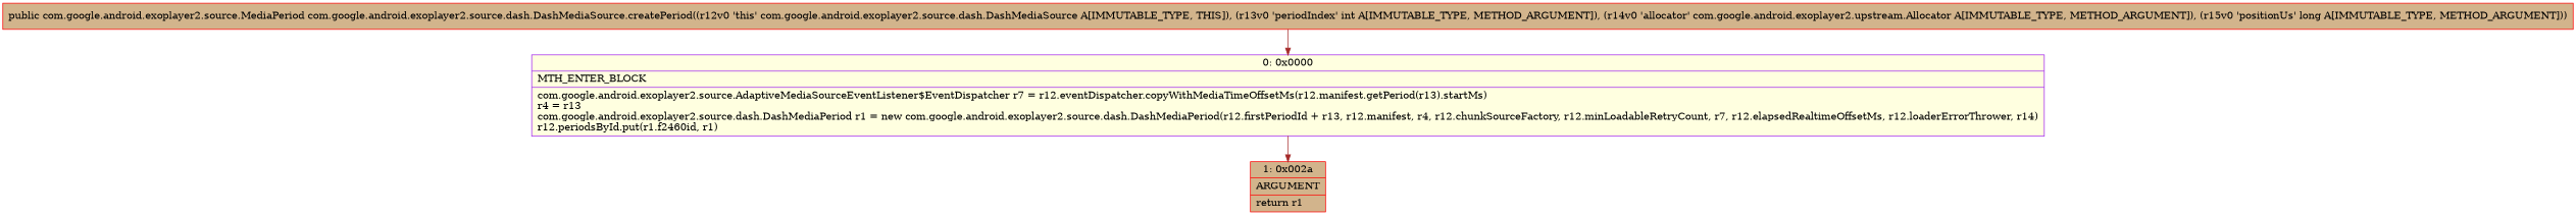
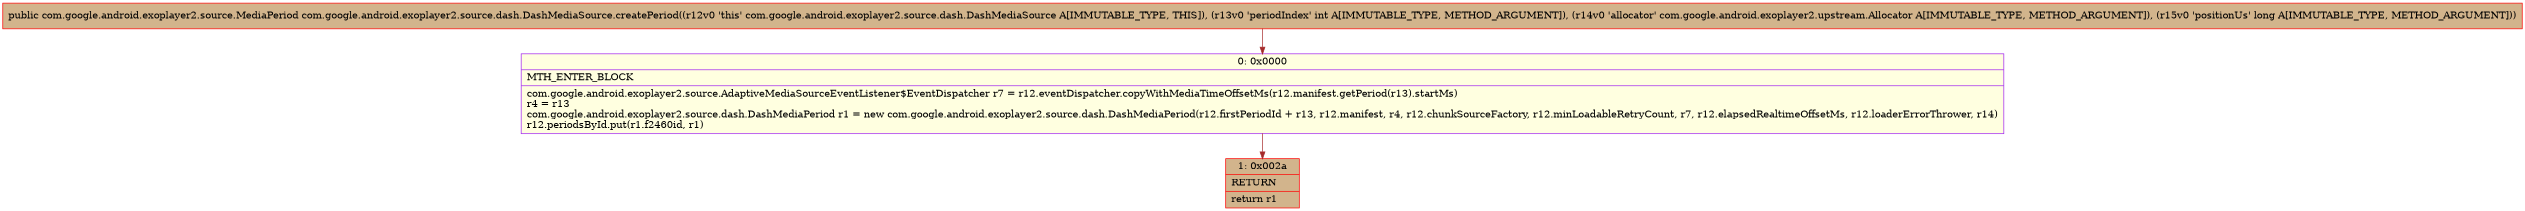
  digraph {
    node [shape=record style=filled fillcolor=tan color=red]
    edge [color=brown]
    n1 [label="{0\:\ 0x0000|MTH_ENTER_BLOCK\l|com.google.android.exoplayer2.source.AdaptiveMediaSourceEventListener$EventDispatcher r7 = r12.eventDispatcher.copyWithMediaTimeOffsetMs(r12.manifest.getPeriod(r13).startMs)\lr4 = r13\lcom.google.android.exoplayer2.source.dash.DashMediaPeriod r1 = new com.google.android.exoplayer2.source.dash.DashMediaPeriod(r12.firstPeriodId + r13, r12.manifest, r4, r12.chunkSourceFactory, r12.minLoadableRetryCount, r7, r12.elapsedRealtimeOffsetMs, r12.loaderErrorThrower, r14)\lr12.periodsById.put(r1.f2460id, r1)\l}" fillcolor=lightyellow color=purple]
-   n2 [label="{1\:\ 0x002a|ARGUMENT\l|return r1\l}"]
+   n2 [label="{1\:\ 0x002a|RETURN\l|return r1\l}"]
    n3 [label="{public com.google.android.exoplayer2.source.MediaPeriod com.google.android.exoplayer2.source.dash.DashMediaSource.createPeriod((r12v0 'this' com.google.android.exoplayer2.source.dash.DashMediaSource A[IMMUTABLE_TYPE, THIS]), (r13v0 'periodIndex' int A[IMMUTABLE_TYPE, METHOD_ARGUMENT]), (r14v0 'allocator' com.google.android.exoplayer2.upstream.Allocator A[IMMUTABLE_TYPE, METHOD_ARGUMENT]), (r15v0 'positionUs' long A[IMMUTABLE_TYPE, METHOD_ARGUMENT])) }"]
    n1 -> n2
    n3 -> n1
  }
